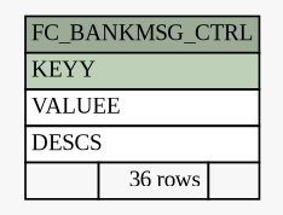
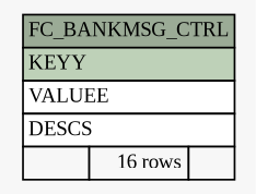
  digraph {
    bgcolor="#f7f7f7"
    fontname="Liberation Serif"
    fontsize=11
    nodesep=0.18
    rankdir=RL
    ranksep=0.46
-   n1 [fontname="Liberation Serif" fontsize=11 label=<     <TABLE BORDER="0" CELLBORDER="1" CELLSPACING="0" BGCOLOR="#ffffff">       <TR><TD COLSPAN="3" BGCOLOR="#9bab96" ALIGN="CENTER">FC_BANKMSG_CTRL</TD></TR>       <TR><TD PORT="KEYY" COLSPAN="3" BGCOLOR="#bed1b8" ALIGN="LEFT">KEYY</TD></TR>       <TR><TD PORT="VALUEE" COLSPAN="3" ALIGN="LEFT">VALUEE</TD></TR>       <TR><TD PORT="DESCS" COLSPAN="3" ALIGN="LEFT">DESCS</TD></TR>       <TR><TD ALIGN="LEFT" BGCOLOR="#f7f7f7">  </TD><TD ALIGN="RIGHT" BGCOLOR="#f7f7f7">36 rows</TD><TD ALIGN="RIGHT" BGCOLOR="#f7f7f7">  </TD></TR>     </TABLE>> shape=plaintext]
+   n1 [fontname="Liberation Serif" fontsize=11 label=<     <TABLE BORDER="0" CELLBORDER="1" CELLSPACING="0" BGCOLOR="#ffffff">       <TR><TD COLSPAN="3" BGCOLOR="#9bab96" ALIGN="CENTER">FC_BANKMSG_CTRL</TD></TR>       <TR><TD PORT="KEYY" COLSPAN="3" BGCOLOR="#bed1b8" ALIGN="LEFT">KEYY</TD></TR>       <TR><TD PORT="VALUEE" COLSPAN="3" ALIGN="LEFT">VALUEE</TD></TR>       <TR><TD PORT="DESCS" COLSPAN="3" ALIGN="LEFT">DESCS</TD></TR>       <TR><TD ALIGN="LEFT" BGCOLOR="#f7f7f7">  </TD><TD ALIGN="RIGHT" BGCOLOR="#f7f7f7">16 rows</TD><TD ALIGN="RIGHT" BGCOLOR="#f7f7f7">  </TD></TR>     </TABLE>> shape=plaintext]
  }
